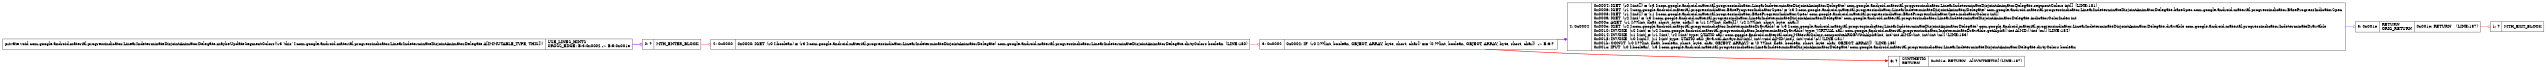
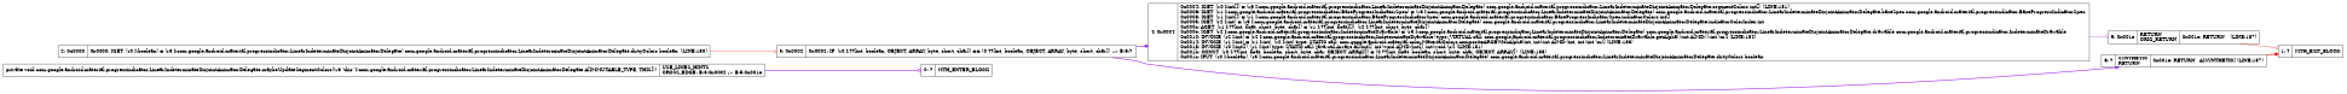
  digraph {
    rankdir=LR
    node [shape=record]
    edge [arrowhead=odot color=red style=solid]
    n1 [label="{0\:\ ?|MTH_ENTER_BLOCK\l}"]
    n2 [label="{2\:\ 0x0000|0x0000: IGET  (r0 I:boolean) = (r3 I:com.google.android.material.progressindicator.LinearIndeterminateDisjointAnimatorDelegate) com.google.android.material.progressindicator.LinearIndeterminateDisjointAnimatorDelegate.dirtyColors boolean  (LINE:180)\l}"]
    n3 [label="{3\:\ 0x0002|0x0002: IF  (r0 I:??[int, boolean, OBJECT, ARRAY, byte, short, char]) == (0 ??[int, boolean, OBJECT, ARRAY, byte, short, char])  \-\> B:6:? \l}"]
    n4 [label="{4\:\ 0x0004|0x0004: IGET  (r0 I:int[]) = (r3 I:com.google.android.material.progressindicator.LinearIndeterminateDisjointAnimatorDelegate) com.google.android.material.progressindicator.LinearIndeterminateDisjointAnimatorDelegate.segmentColors int[]  (LINE:181)\l0x0006: IGET  (r1 I:com.google.android.material.progressindicator.BaseProgressIndicatorSpec) = (r3 I:com.google.android.material.progressindicator.LinearIndeterminateDisjointAnimatorDelegate) com.google.android.material.progressindicator.LinearIndeterminateDisjointAnimatorDelegate.baseSpec com.google.android.material.progressindicator.BaseProgressIndicatorSpec \l0x0008: IGET  (r1 I:int[]) = (r1 I:com.google.android.material.progressindicator.BaseProgressIndicatorSpec) com.google.android.material.progressindicator.BaseProgressIndicatorSpec.indicatorColors int[] \l0x000a: IGET  (r2 I:int) = (r3 I:com.google.android.material.progressindicator.LinearIndeterminateDisjointAnimatorDelegate) com.google.android.material.progressindicator.LinearIndeterminateDisjointAnimatorDelegate.indicatorColorIndex int \l0x000c: AGET  (r1 I:??[int, float, short, byte, char]) = (r1 I:??[int, float][]), (r2 I:??[int, short, byte, char]) \l0x000e: IGET  (r2 I:com.google.android.material.progressindicator.IndeterminateDrawable) = (r3 I:com.google.android.material.progressindicator.LinearIndeterminateDisjointAnimatorDelegate) com.google.android.material.progressindicator.LinearIndeterminateDisjointAnimatorDelegate.drawable com.google.android.material.progressindicator.IndeterminateDrawable \l0x0010: INVOKE  (r2 I:int) = (r2 I:com.google.android.material.progressindicator.IndeterminateDrawable) type: VIRTUAL call: com.google.android.material.progressindicator.IndeterminateDrawable.getAlpha():int A[MD:():int (m)] (LINE:184)\l0x0014: INVOKE  (r1 I:int) = (r1 I:int), (r2 I:int) type: STATIC call: com.google.android.material.color.MaterialColors.compositeARGBWithAlpha(int, int):int A[MD:(int, int):int (m)] (LINE:183)\l0x0018: INVOKE  (r0 I:int[]), (r1 I:int) type: STATIC call: java.util.Arrays.fill(int[], int):void A[MD:(int[], int):void (c)] (LINE:181)\l0x001b: CONST  (r0 I:??[int, float, boolean, short, byte, char, OBJECT, ARRAY]) = (0 ??[int, float, boolean, short, byte, char, OBJECT, ARRAY])  (LINE:185)\l0x001c: IPUT  (r0 I:boolean), (r3 I:com.google.android.material.progressindicator.LinearIndeterminateDisjointAnimatorDelegate) com.google.android.material.progressindicator.LinearIndeterminateDisjointAnimatorDelegate.dirtyColors boolean \l}"]
    n5 [label="{6\:\ ?|SYNTHETIC\lRETURN\l|0x001e: RETURN   A[SYNTHETIC] (LINE:187)\l}"]
    n6 [label="{5\:\ 0x001e|RETURN\lORIG_RETURN\l|0x001e: RETURN    (LINE:187)\l}"]
    n7 [label="{1\:\ ?|MTH_EXIT_BLOCK\l}"]
    n8 [label="{private void com.google.android.material.progressindicator.LinearIndeterminateDisjointAnimatorDelegate.maybeUpdateSegmentColors((r3 'this' I:com.google.android.material.progressindicator.LinearIndeterminateDisjointAnimatorDelegate A[IMMUTABLE_TYPE, THIS]))  | USE_LINES_HINTS\lCROSS_EDGE: B:3:0x0002 \-\> B:5:0x001e\l}"]
-   n1 -> n2
    n2 -> n3
    n3 -> n4 [arrowhead=diamond color=purple style=bold]
-   n3 -> n5 [arrowhead=normal style=bold]
+   n3 -> n5 [arrowhead=normal color=purple style=bold]
    n4 -> n6 [color=purple]
+   n5 -> n7 [arrowhead=diamond style=bold]
    n6 -> n7
    n8 -> n1 [color=purple style=bold]
  }
